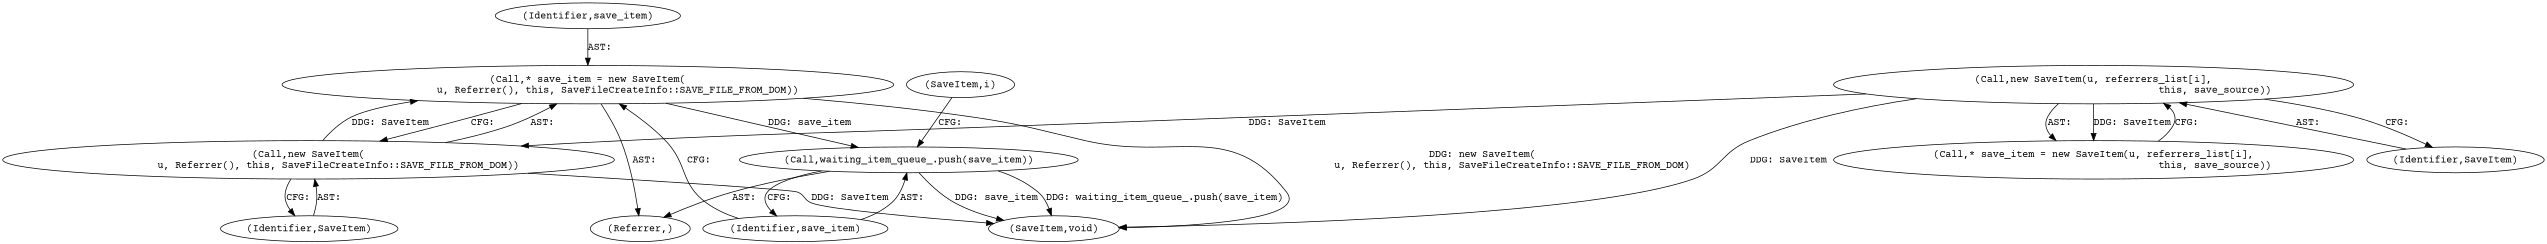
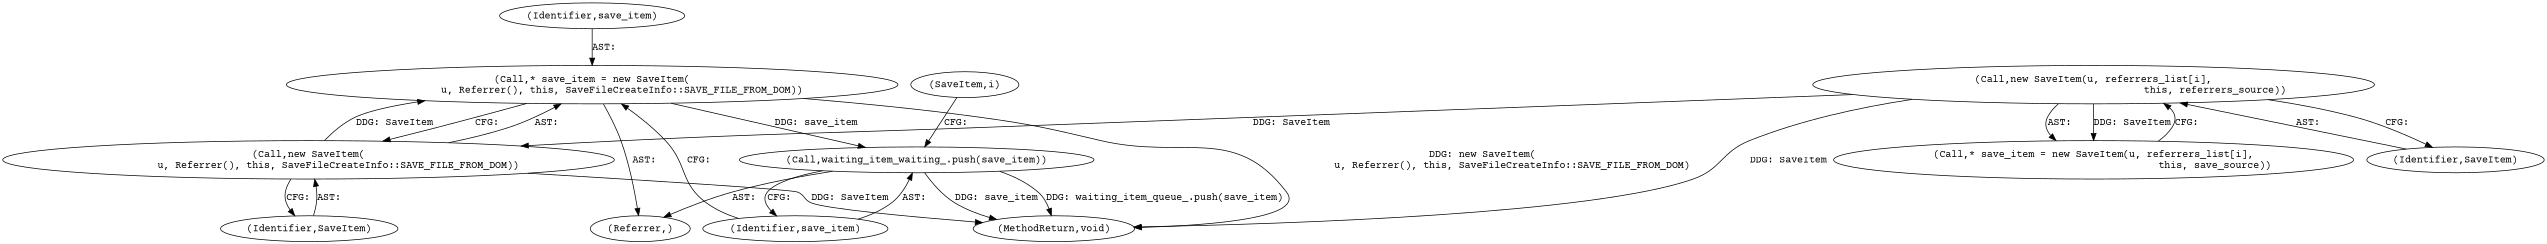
  digraph {
    fontname="Courier Prime"
    node [fontname="Courier Prime"]
    edge [fontname="Courier Prime"]
    n1 [label="(Call,* save_item = new SaveItem(\n          u, Referrer(), this, SaveFileCreateInfo::SAVE_FILE_FROM_DOM))"]
    n2 [label="(Call,new SaveItem(\n          u, Referrer(), this, SaveFileCreateInfo::SAVE_FILE_FROM_DOM))"]
-   n3 [label="(Call,waiting_item_queue_.push(save_item))"]
-   n4 [label="(SaveItem,void)"]
+   n3 [label="(Call,waiting_item_waiting_.push(save_item))"]
+   n4 [label="(MethodReturn,void)"]
    n5 [label="(Referrer,)"]
    n6 [label="(Identifier,SaveItem)"]
    n7 [label="(Identifier,save_item)"]
-   n8 [label="(Call,new SaveItem(u, referrers_list[i],\n                                         this, save_source))"]
+   n8 [label="(Call,new SaveItem(u, referrers_list[i],\n                                         this, referrers_source))"]
    n9 [label="(Call,* save_item = new SaveItem(u, referrers_list[i],\n                                         this, save_source))"]
    n10 [label="(Identifier,SaveItem)"]
    n11 [label="(SaveItem,i)"]
    n12 [label="(Identifier,save_item)"]
    n1 -> n2 [label="CFG: "]
    n1 -> n3 [label="DDG: save_item"]
    n1 -> n4 [label="DDG: new SaveItem(\n          u, Referrer(), this, SaveFileCreateInfo::SAVE_FILE_FROM_DOM)"]
    n1 -> n5 [label="AST: "]
    n2 -> n1 [label="AST: "]
    n2 -> n1 [label="DDG: SaveItem"]
    n2 -> n4 [label="DDG: SaveItem"]
    n2 -> n6 [label="CFG: "]
    n3 -> n4 [label="DDG: save_item"]
    n3 -> n4 [label="DDG: waiting_item_queue_.push(save_item)"]
    n3 -> n5 [label="AST: "]
    n3 -> n7 [label="CFG: "]
    n6 -> n2 [label="AST: "]
    n7 -> n1 [label="CFG: "]
    n7 -> n3 [label="AST: "]
    n8 -> n2 [label="DDG: SaveItem"]
    n8 -> n4 [label="DDG: SaveItem"]
    n8 -> n9 [label="AST: "]
    n8 -> n9 [label="DDG: SaveItem"]
    n8 -> n10 [label="CFG: "]
    n9 -> n8 [label="CFG: "]
    n10 -> n8 [label="AST: "]
    n11 -> n3 [label="CFG: "]
    n12 -> n1 [label="AST: "]
  }
